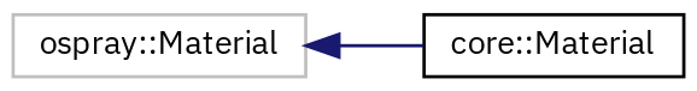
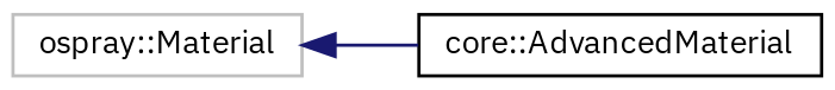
  digraph {
    rankdir=LR
    fontname="IBM Plex Sans"
    node [fillcolor=white fontname="IBM Plex Sans" fontsize=10 shape=record style=filled]
    n1 [color=grey75 height=0.2 label="ospray::Material" width=0.4]
-   n2 [color=black height=0.2 label="core::Material" width=0.4]
+   n2 [color=black height=0.2 label="core::AdvancedMaterial" width=0.4]
    n1 -> n2 [color=midnightblue dir=back fontname="IBM Plex Sans" fontsize=10 labelfontname=Helvetica labelfontsize=10 style=solid]
  }
